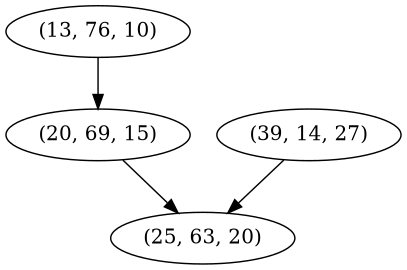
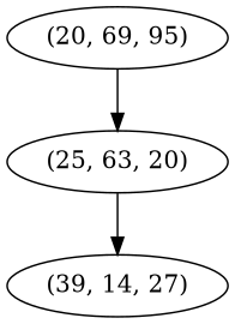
  digraph {
-   "(13, 76, 10)"
-   "(20, 69, 15)"
+   "(20, 69, 15)" [label="(20, 69, 95)"]
    "(25, 63, 20)"
    n4 [label="(39, 14, 27)"]
-   "(13, 76, 10)" -> "(20, 69, 15)"
    "(20, 69, 15)" -> "(25, 63, 20)"
-   n4 -> "(25, 63, 20)"
+   "(25, 63, 20)" -> n4
  }
